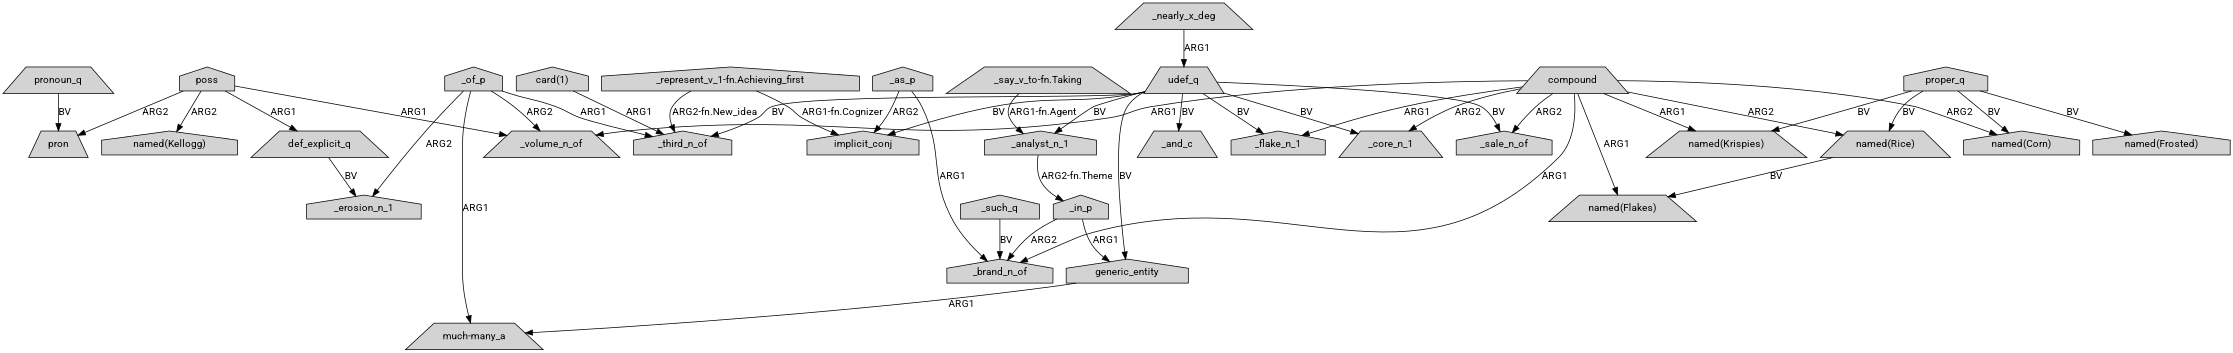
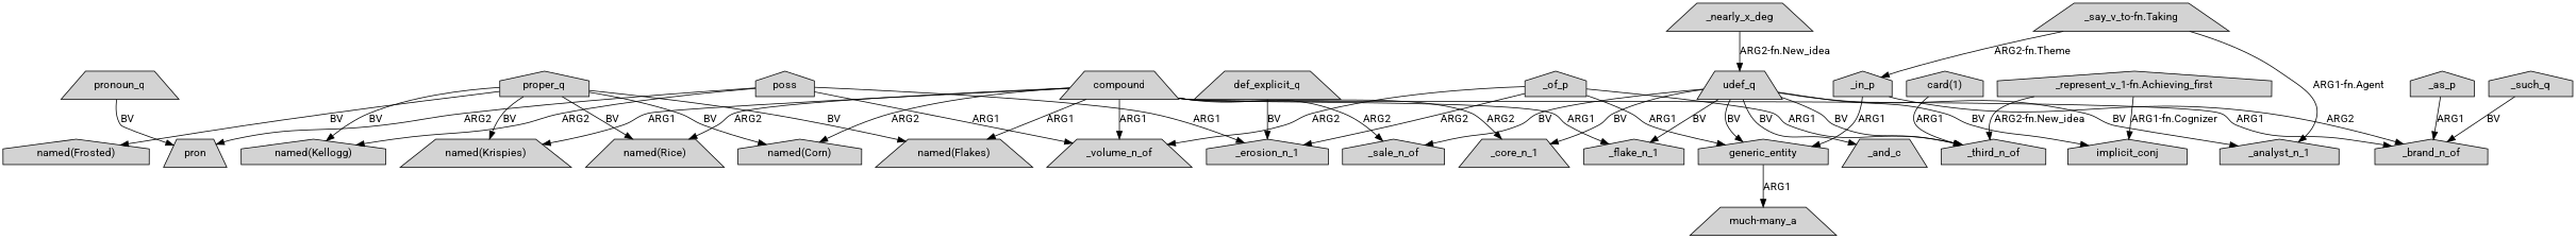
  digraph {
    fontname=Roboto
    node [fontname=Roboto shape=house style=filled]
    edge [fontname=Roboto]
    compound [shape=trapezium]
    _volume_n_of [shape=trapezium]
    "named(Corn)"
    _core_n_1 [shape=trapezium]
    _brand_n_of
    "named(Flakes)" [shape=trapezium]
    "named(Rice)" [shape=trapezium]
    _flake_n_1
    _sale_n_of
    "named(Krispies)" [shape=trapezium]
    proper_q
    "named(Frosted)"
    "named(Kellogg)"
    def_explicit_q [shape=trapezium]
    _erosion_n_1
    udef_q [shape=trapezium]
    _analyst_n_1
    _third_n_of
    generic_entity
    _and_c [shape=trapezium]
    implicit_conj
    "much-many_a" [shape=trapezium]
    poss
    pron [shape=trapezium]
    "card(1)"
    _in_p
    _of_p
    _as_p
    pronoun_q [shape=trapezium]
    "_say_v_to-fn.Taking" [shape=trapezium]
    _such_q
    _nearly_x_deg [shape=trapezium]
    "_represent_v_1-fn.Achieving_first"
    compound -> _volume_n_of [label=ARG1]
    compound -> "named(Corn)" [label=ARG2]
    compound -> _core_n_1 [label=ARG2]
    compound -> _brand_n_of [label=ARG1]
    compound -> "named(Flakes)" [label=ARG1]
    compound -> "named(Rice)" [label=ARG2]
    compound -> _flake_n_1 [label=ARG1]
    compound -> _sale_n_of [label=ARG2]
    compound -> "named(Krispies)" [label=ARG1]
    proper_q -> "named(Corn)" [label=BV]
-   "named(Rice)" -> "named(Flakes)" [label=BV]
+   proper_q -> "named(Flakes)" [label=BV]
    proper_q -> "named(Rice)" [label=BV]
    proper_q -> "named(Krispies)" [label=BV]
    proper_q -> "named(Frosted)" [label=BV]
+   proper_q -> "named(Kellogg)" [label=BV]
    def_explicit_q -> _erosion_n_1 [label=BV]
    udef_q -> _core_n_1 [label=BV]
    udef_q -> _flake_n_1 [label=BV]
    udef_q -> _sale_n_of [label=BV]
    udef_q -> _analyst_n_1 [label=BV]
    udef_q -> _third_n_of [label=BV]
    udef_q -> generic_entity [label=BV]
    udef_q -> _and_c [label=BV]
    udef_q -> implicit_conj [label=BV]
    generic_entity -> "much-many_a" [label=ARG1]
    poss -> _volume_n_of [label=ARG1]
    poss -> "named(Kellogg)" [label=ARG2]
-   poss -> def_explicit_q [label=ARG1]
+   poss -> _erosion_n_1 [label=ARG1]
    poss -> pron [label=ARG2]
    "card(1)" -> _third_n_of [label=ARG1]
    _in_p -> _brand_n_of [label=ARG2]
    _in_p -> generic_entity [label=ARG1]
    _of_p -> _volume_n_of [label=ARG2]
    _of_p -> _erosion_n_1 [label=ARG2]
    _of_p -> _third_n_of [label=ARG1]
-   _of_p -> "much-many_a" [label=ARG1]
+   _of_p -> generic_entity [label=ARG1]
    _as_p -> _brand_n_of [label=ARG1]
-   _as_p -> implicit_conj [label=ARG2]
    pronoun_q -> pron [label=BV]
    "_say_v_to-fn.Taking" -> _analyst_n_1 [label="ARG1-fn.Agent"]
-   _analyst_n_1 -> _in_p [label="ARG2-fn.Theme"]
+   "_say_v_to-fn.Taking" -> _in_p [label="ARG2-fn.Theme"]
    _such_q -> _brand_n_of [label=BV]
-   _nearly_x_deg -> udef_q [label=ARG1]
+   _nearly_x_deg -> udef_q [label="ARG2-fn.New_idea"]
    "_represent_v_1-fn.Achieving_first" -> _third_n_of [label="ARG2-fn.New_idea"]
    "_represent_v_1-fn.Achieving_first" -> implicit_conj [label="ARG1-fn.Cognizer"]
  }
